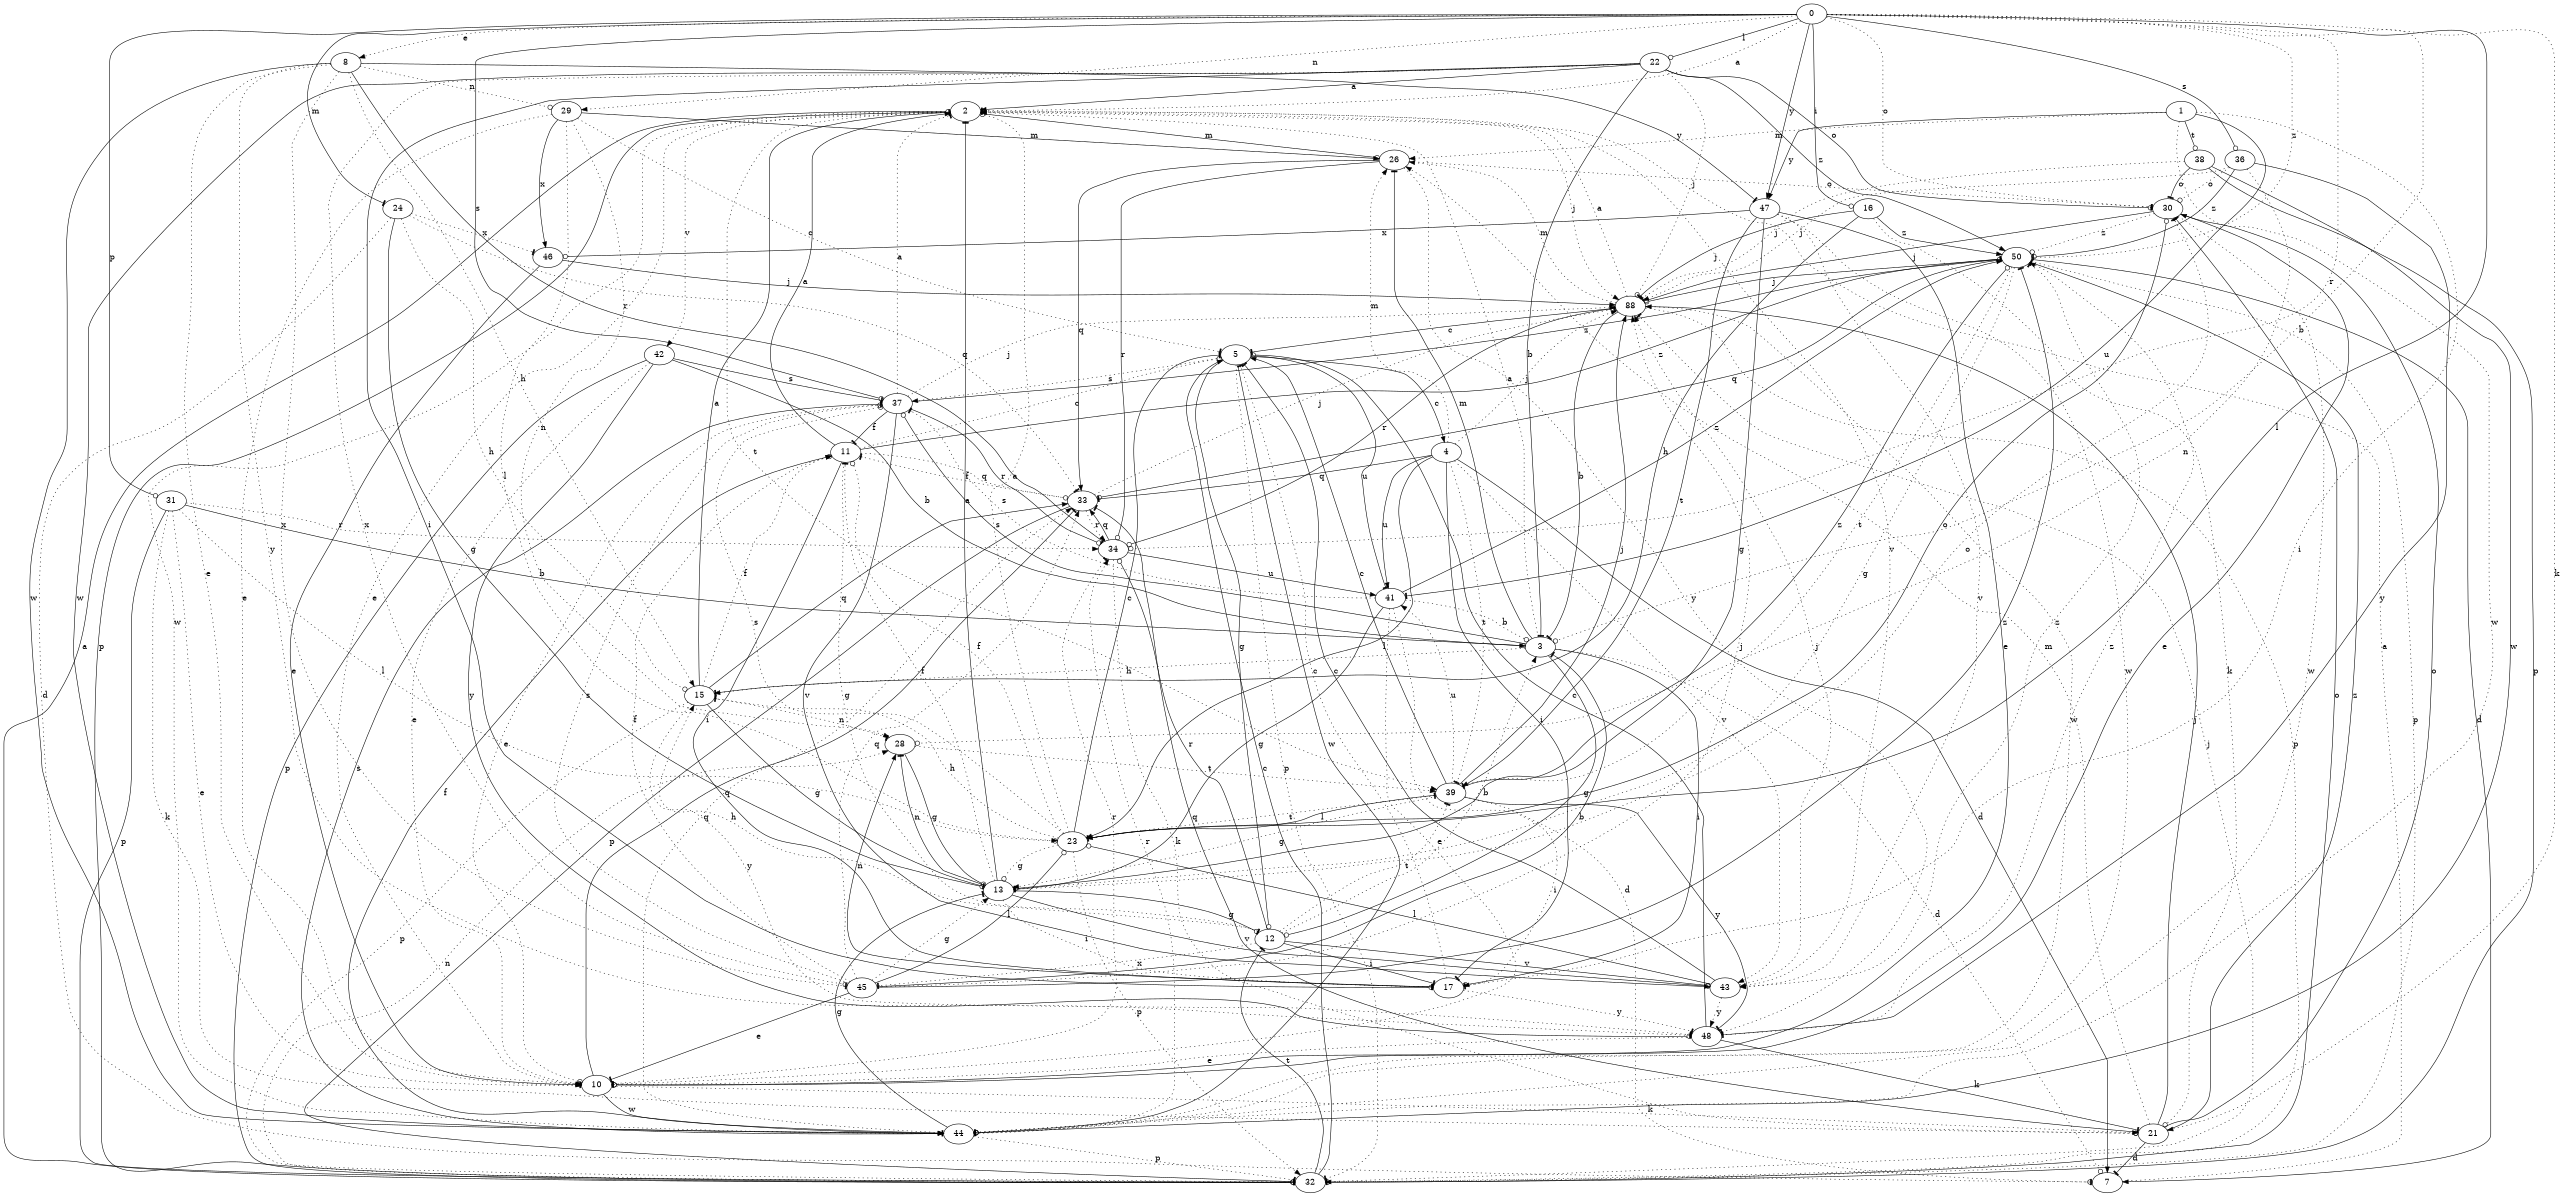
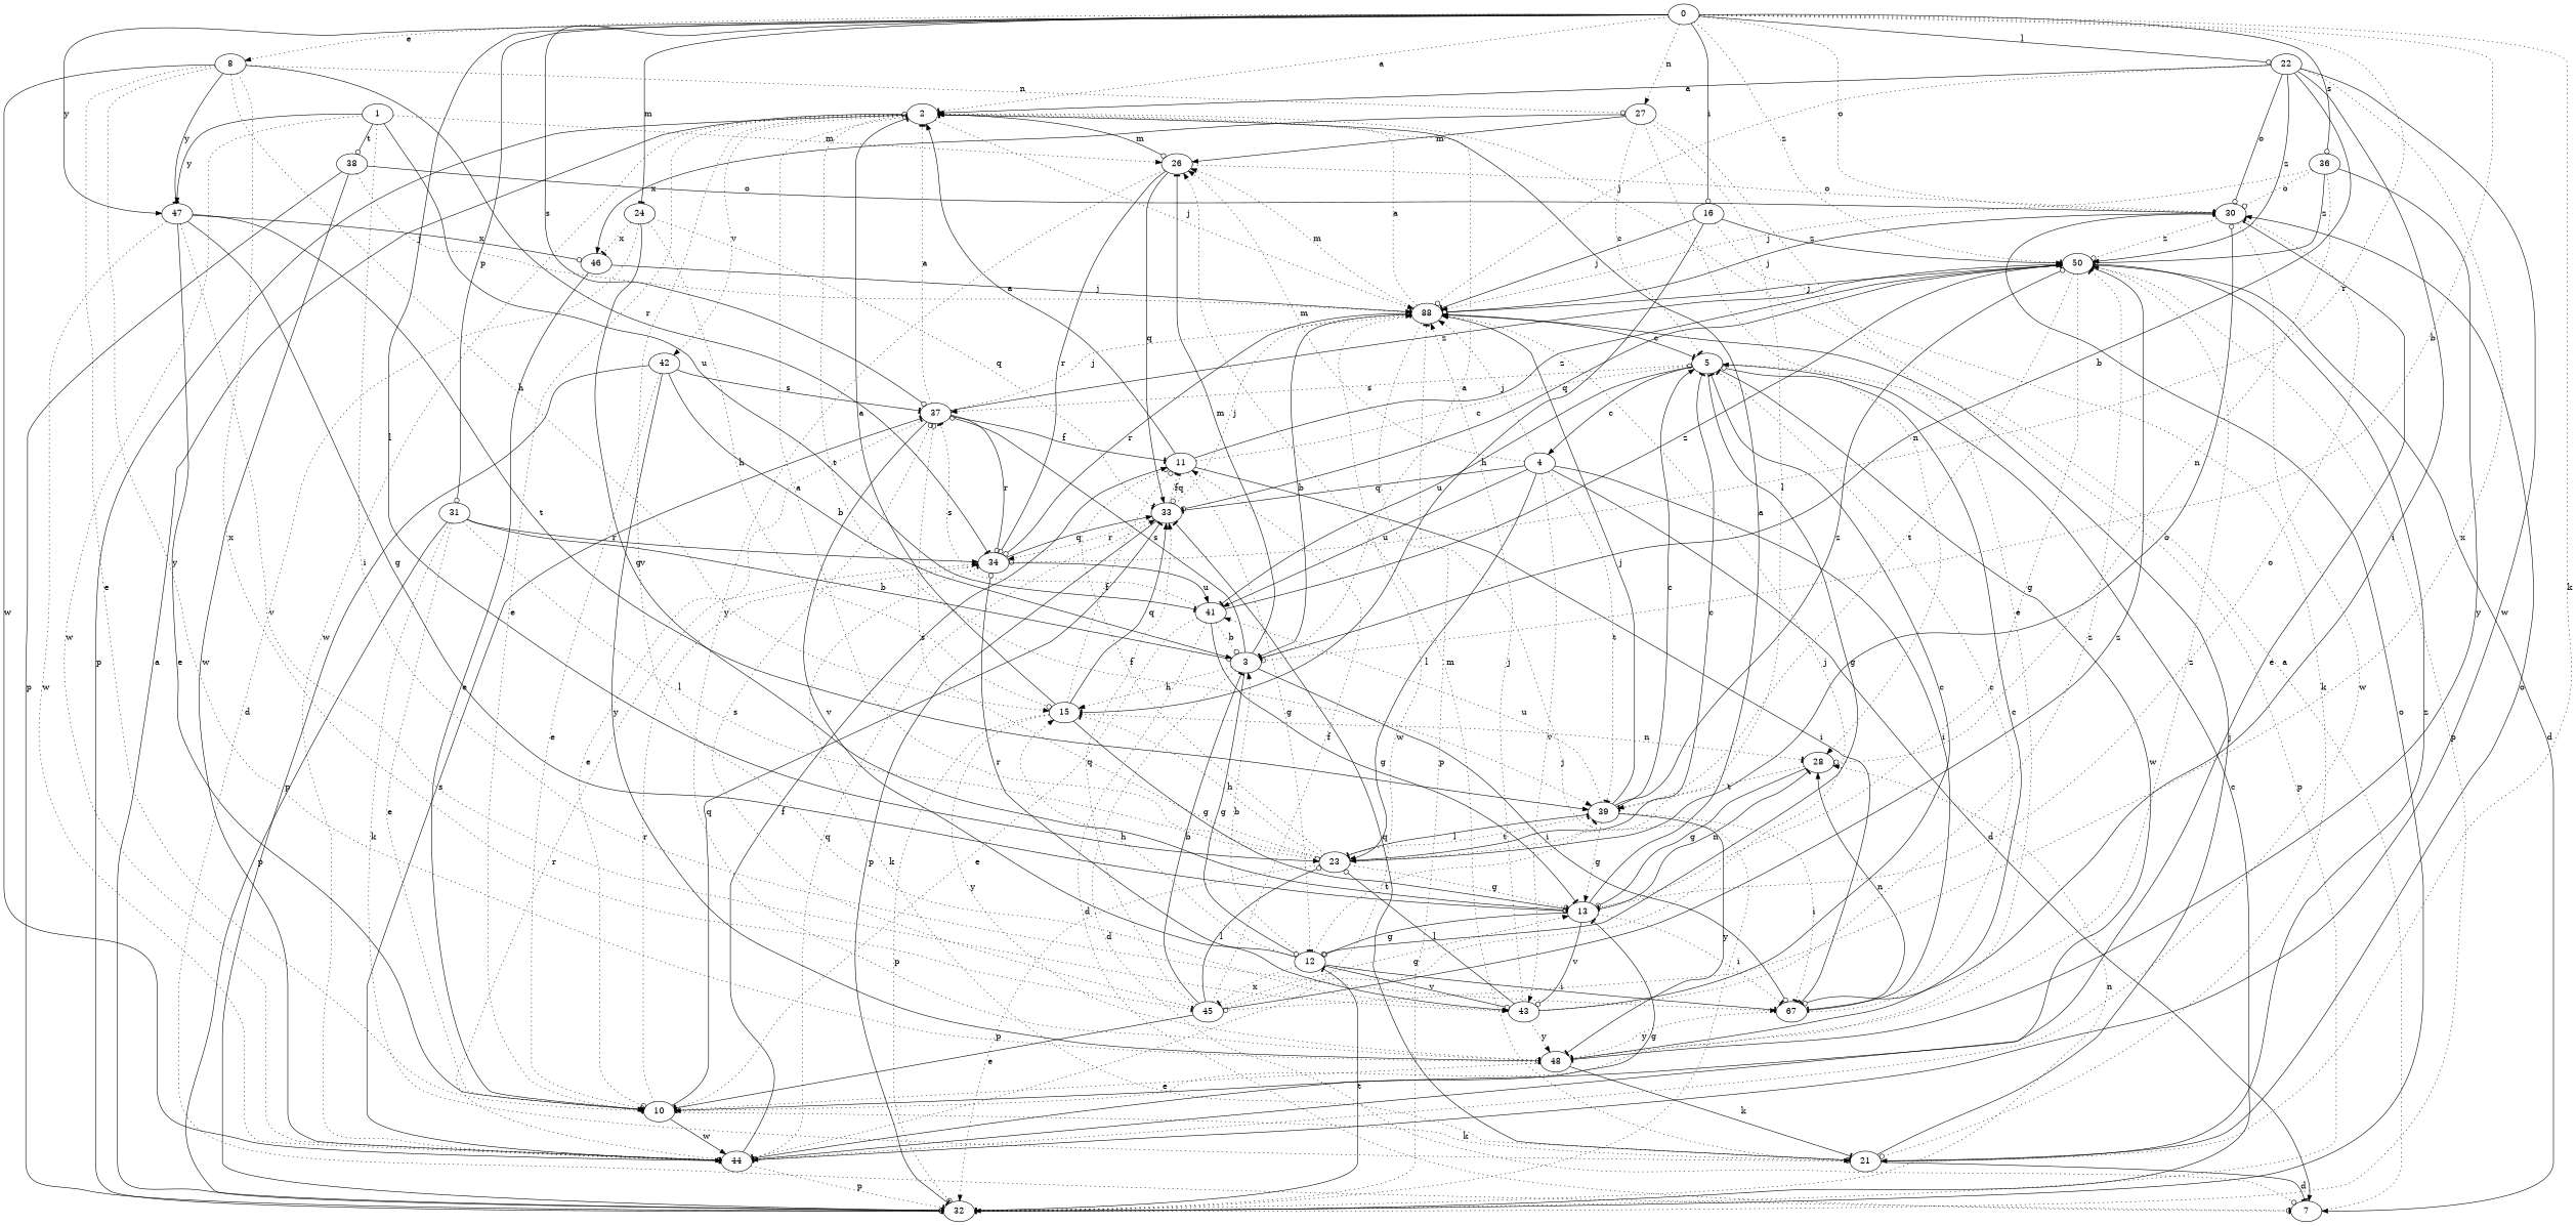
  strict digraph {
    edge [arrowhead=tee style=dotted]
    0
    2
    3
    8
    16
    21
    22
    23
    24
-   27 [label=29]
+   27
    30
    31
    34
    36
    37
    47
    50
    26
    44
    10
    n21 [label=88]
    32
    39
    42
    43
-   17
+   17 [label=67]
    7
    12
    15
    45
    48
    33
    5
    11
    13
    46
    28
    41
    1
    38
    4
    0 -> 2 [label=a]
    0 -> 3 [arrowhead=odot label=b]
    0 -> 8 [arrowhead=normal label=e]
    0 -> 16 [arrowhead=odot label=i style=solid]
    0 -> 21 [arrowhead=normal label=k]
    0 -> 22 [arrowhead=odot label=l style=solid]
    0 -> 23 [arrowhead=normal label=l style=solid]
    0 -> 24 [label=m style=solid]
    0 -> 27 [arrowhead=normal label=n]
    0 -> 30 [label=o]
    0 -> 31 [arrowhead=odot label=p style=solid]
    0 -> 34 [arrowhead=odot label=r]
    0 -> 36 [arrowhead=odot label=s style=solid]
    0 -> 37 [arrowhead=odot label=s style=solid]
    0 -> 47 [arrowhead=normal label=y style=solid]
    0 -> 50 [label=z]
    2 -> 26 [arrowhead=odot label=m style=solid]
    2 -> 44 [arrowhead=normal label=w]
    2 -> 10 [arrowhead=odot label=e]
    2 -> n21 [arrowhead=normal label=j]
    2 -> 32 [label=p style=solid]
    2 -> 39 [arrowhead=normal label=t]
    2 -> 42 [arrowhead=normal label=v]
    2 -> 43 [arrowhead=normal label=v]
    3 -> 2 [arrowhead=normal label=a]
    3 -> 37 [arrowhead=odot label=s style=solid]
    3 -> 26 [label=m style=solid]
    3 -> 17 [arrowhead=odot label=i style=solid]
    3 -> 7 [arrowhead=odot label=d]
    3 -> 12 [arrowhead=odot label=g style=solid]
    3 -> 15 [arrowhead=normal label=h]
    8 -> 27 [arrowhead=odot label=n]
    8 -> 34 [label=r style=solid]
    8 -> 47 [label=y style=solid]
    8 -> 44 [label=w style=solid]
    8 -> 10 [label=e]
    8 -> 15 [arrowhead=normal label=h]
    8 -> 45 [label=x]
    8 -> 48 [label=y]
    16 -> 21 [arrowhead=odot label=k]
    16 -> 50 [arrowhead=normal label=z style=solid]
    16 -> n21 [label=j style=solid]
    16 -> 15 [label=h style=solid]
    21 -> 30 [arrowhead=normal label=o style=solid]
    21 -> 50 [label=z style=solid]
    21 -> 26 [arrowhead=normal label=m]
    21 -> n21 [arrowhead=normal label=j style=solid]
    21 -> 7 [label=d style=solid]
    21 -> 33 [label=q style=solid]
    22 -> 2 [arrowhead=normal label=a style=solid]
    22 -> 3 [label=b style=solid]
    22 -> 30 [arrowhead=odot label=o style=solid]
    22 -> 50 [arrowhead=normal label=z style=solid]
    22 -> 44 [arrowhead=normal label=w style=solid]
    22 -> n21 [arrowhead=odot label=j]
    22 -> 17 [arrowhead=odot label=i style=solid]
    22 -> 45 [arrowhead=odot label=x]
    23 -> 2 [arrowhead=odot label=a]
    23 -> 30 [arrowhead=odot label=o style=solid]
    23 -> 37 [arrowhead=odot label=s]
    23 -> 32 [arrowhead=normal label=p]
    23 -> 39 [label=t]
    23 -> 15 [label=h]
    23 -> 5 [label=c style=solid]
    23 -> 11 [arrowhead=odot label=f]
    23 -> 13 [arrowhead=odot label=g]
    24 -> 7 [arrowhead=odot label=d]
    24 -> 15 [arrowhead=odot label=h]
    24 -> 33 [label=q]
    24 -> 13 [arrowhead=odot label=g style=solid]
    24 -> 46 [label=x]
    27 -> 23 [arrowhead=normal label=l]
    27 -> 26 [arrowhead=normal label=m style=solid]
    27 -> 10 [arrowhead=normal label=e]
    27 -> 5 [label=c]
    27 -> 46 [arrowhead=normal label=x style=solid]
    27 -> 28 [arrowhead=normal label=n]
    30 -> 50 [arrowhead=odot label=z]
    30 -> 44 [label=w]
    30 -> 10 [arrowhead=odot label=e style=solid]
    30 -> n21 [arrowhead=odot label=j style=solid]
    31 -> 3 [arrowhead=odot label=b style=solid]
    31 -> 21 [arrowhead=odot label=k]
    31 -> 23 [arrowhead=odot label=l]
-   31 -> 34 [arrowhead=normal label=r]
+   31 -> 34 [arrowhead=normal label=r style=solid]
    31 -> 10 [arrowhead=normal label=e]
    31 -> 32 [label=p style=solid]
    34 -> 21 [arrowhead=odot label=k]
    34 -> 33 [arrowhead=normal label=q style=solid]
    34 -> 41 [arrowhead=normal label=u style=solid]
    36 -> 30 [arrowhead=odot label=o]
    36 -> 50 [arrowhead=odot label=z style=solid]
    36 -> n21 [arrowhead=normal label=j]
    36 -> 48 [label=y style=solid]
    36 -> 28 [arrowhead=odot label=n]
    37 -> 2 [label=a]
    37 -> 34 [arrowhead=odot label=r style=solid]
    37 -> 50 [arrowhead=odot label=z style=solid]
    37 -> 10 [arrowhead=odot label=e]
    37 -> n21 [arrowhead=normal label=j]
    37 -> 43 [arrowhead=normal label=v style=solid]
    37 -> 11 [label=f style=solid]
    47 -> 44 [arrowhead=odot label=w]
    47 -> 10 [arrowhead=odot label=e style=solid]
    47 -> 39 [arrowhead=normal label=t style=solid]
    47 -> 43 [arrowhead=normal label=v]
    47 -> 13 [arrowhead=odot label=g style=solid]
    47 -> 46 [arrowhead=odot label=x style=solid]
    50 -> n21 [arrowhead=odot label=j style=solid]
    50 -> 32 [arrowhead=normal label=p]
    50 -> 39 [label=t]
    50 -> 7 [arrowhead=normal label=d style=solid]
    50 -> 33 [arrowhead=odot label=q style=solid]
    50 -> 13 [label=g]
    26 -> 30 [label=o]
    26 -> 34 [arrowhead=odot label=r style=solid]
    26 -> 48 [label=y]
    26 -> 33 [arrowhead=normal label=q style=solid]
    44 -> 34 [arrowhead=normal label=r]
    44 -> 37 [label=s style=solid]
    44 -> 32 [label=p]
    44 -> 33 [arrowhead=normal label=q]
    44 -> 11 [arrowhead=normal label=f style=solid]
    44 -> 13 [label=g style=solid]
    10 -> 21 [arrowhead=normal label=k]
    10 -> 34 [label=r]
    10 -> 44 [arrowhead=normal label=w style=solid]
    10 -> 33 [label=q style=solid]
    n21 -> 2 [label=a]
    n21 -> 3 [label=b style=solid]
    n21 -> 34 [arrowhead=odot label=r style=solid]
    n21 -> 26 [arrowhead=normal label=m]
    n21 -> 44 [label=w]
    n21 -> 32 [label=p]
    n21 -> 5 [label=c style=solid]
    32 -> 2 [arrowhead=odot label=a style=solid]
    32 -> 30 [label=o style=solid]
    32 -> n21 [label=j]
    32 -> 12 [label=t style=solid]
    32 -> 5 [arrowhead=normal label=c style=solid]
    32 -> 28 [arrowhead=normal label=n]
    39 -> 23 [label=l style=solid]
    39 -> 50 [arrowhead=odot label=z style=solid]
    39 -> n21 [arrowhead=normal label=j style=solid]
    39 -> 17 [label=i]
    39 -> 48 [label=y style=solid]
    39 -> 5 [arrowhead=normal label=c style=solid]
    39 -> 13 [arrowhead=normal label=g]
    39 -> 41 [arrowhead=normal label=u]
    42 -> 3 [arrowhead=normal label=b style=solid]
    42 -> 37 [label=s style=solid]
    42 -> 10 [arrowhead=odot label=e]
    42 -> 32 [arrowhead=odot label=p style=solid]
    42 -> 48 [arrowhead=odot label=y style=solid]
    43 -> 23 [arrowhead=odot label=l style=solid]
    43 -> 50 [label=z]
    43 -> n21 [arrowhead=normal label=j]
    43 -> 48 [arrowhead=normal label=y]
    43 -> 5 [label=c style=solid]
    17 -> 48 [label=y]
    17 -> 5 [label=c]
    17 -> 28 [arrowhead=normal label=n style=solid]
    7 -> 2 [arrowhead=normal label=a]
    12 -> 3 [arrowhead=normal label=b]
    12 -> 34 [arrowhead=odot label=r style=solid]
    12 -> 39 [label=t]
    12 -> 43 [arrowhead=odot label=v style=solid]
    12 -> 17 [label=i style=solid]
    12 -> 15 [arrowhead=normal label=h]
    12 -> 45 [label=x]
    15 -> 2 [label=a style=solid]
    15 -> 32 [arrowhead=odot label=p]
    15 -> 48 [label=y]
    15 -> 33 [arrowhead=normal label=q style=solid]
    15 -> 11 [arrowhead=odot label=f]
    15 -> 13 [label=g style=solid]
    15 -> 28 [label=n]
    45 -> 3 [label=b style=solid]
    45 -> 23 [arrowhead=odot label=l style=solid]
    45 -> 37 [arrowhead=odot label=s]
    45 -> 50 [label=z style=solid]
    45 -> 10 [label=e style=solid]
    45 -> n21 [arrowhead=normal label=j]
    45 -> 33 [arrowhead=normal label=q]
    45 -> 11 [arrowhead=normal label=f]
    45 -> 13 [arrowhead=normal label=g]
    48 -> 21 [label=k style=solid]
    48 -> 50 [arrowhead=normal label=z]
    48 -> 10 [label=e]
    48 -> 5 [arrowhead=odot label=c style=solid]
    33 -> 34 [arrowhead=normal label=r]
    33 -> n21 [label=j]
    33 -> 32 [label=p style=solid]
    33 -> 11 [label=f]
    5 -> 37 [arrowhead=normal label=s]
    5 -> 44 [arrowhead=odot label=w style=solid]
    5 -> 32 [label=p]
    5 -> 12 [arrowhead=odot label=g style=solid]
    5 -> 41 [label=u style=solid]
    5 -> 4 [arrowhead=normal label=c style=solid]
    11 -> 2 [arrowhead=normal label=a style=solid]
    11 -> 50 [label=z style=solid]
    11 -> 17 [label=i style=solid]
    11 -> 12 [label=g]
    11 -> 33 [arrowhead=odot label=q]
    11 -> 5 [arrowhead=odot label=c]
    13 -> 2 [label=a style=solid]
    13 -> 30 [label=o]
    13 -> 43 [arrowhead=odot label=v style=solid]
    13 -> 17 [label=i]
    13 -> 12 [arrowhead=odot label=g style=solid]
-   13 -> 11 [label=f]
    13 -> 28 [label=n style=solid]
    46 -> 10 [arrowhead=normal label=e style=solid]
    46 -> n21 [arrowhead=normal label=j style=solid]
    28 -> 39 [arrowhead=normal label=t]
    28 -> 13 [arrowhead=odot label=g style=solid]
    41 -> 3 [arrowhead=odot label=b]
    41 -> 37 [label=s]
    41 -> 50 [arrowhead=normal label=z style=solid]
    41 -> 10 [label=e]
    41 -> 7 [label=d]
    41 -> 13 [label=g style=solid]
    1 -> 47 [arrowhead=normal label=y style=solid]
    1 -> 26 [arrowhead=normal label=m]
    1 -> 44 [arrowhead=odot label=w]
    1 -> 17 [arrowhead=normal label=i]
    1 -> 41 [label=u style=solid]
    1 -> 38 [arrowhead=odot label=t style=solid]
    38 -> 30 [label=o style=solid]
    38 -> 44 [label=w style=solid]
    38 -> n21 [label=j]
    38 -> 32 [arrowhead=odot label=p style=solid]
    4 -> 23 [arrowhead=normal label=l style=solid]
    4 -> 26 [arrowhead=normal label=m]
    4 -> n21 [arrowhead=normal label=j]
    4 -> 39 [label=t]
    4 -> 43 [arrowhead=normal label=v]
    4 -> 17 [label=i style=solid]
    4 -> 7 [arrowhead=normal label=d style=solid]
    4 -> 33 [label=q style=solid]
    4 -> 41 [arrowhead=normal label=u style=solid]
  }
